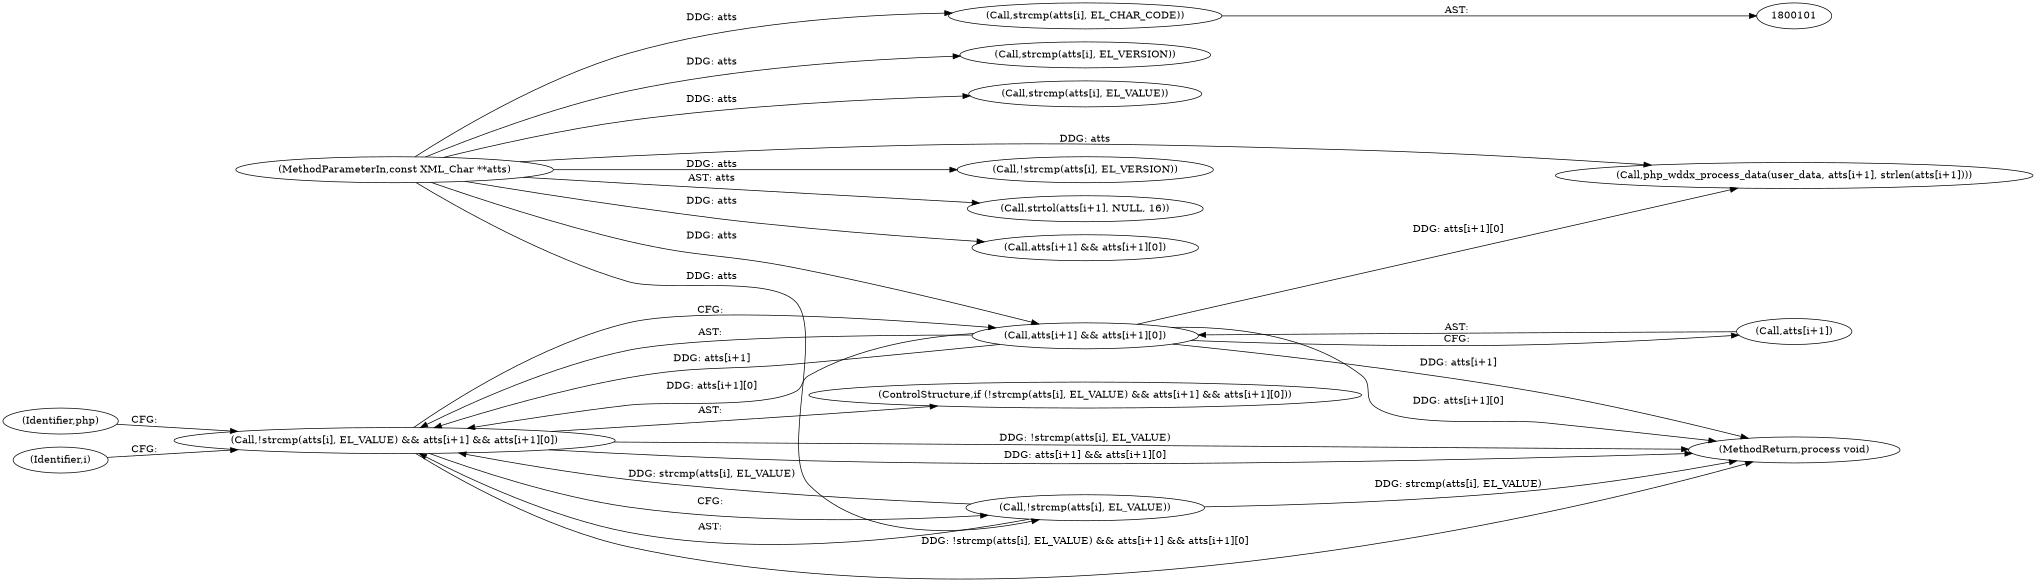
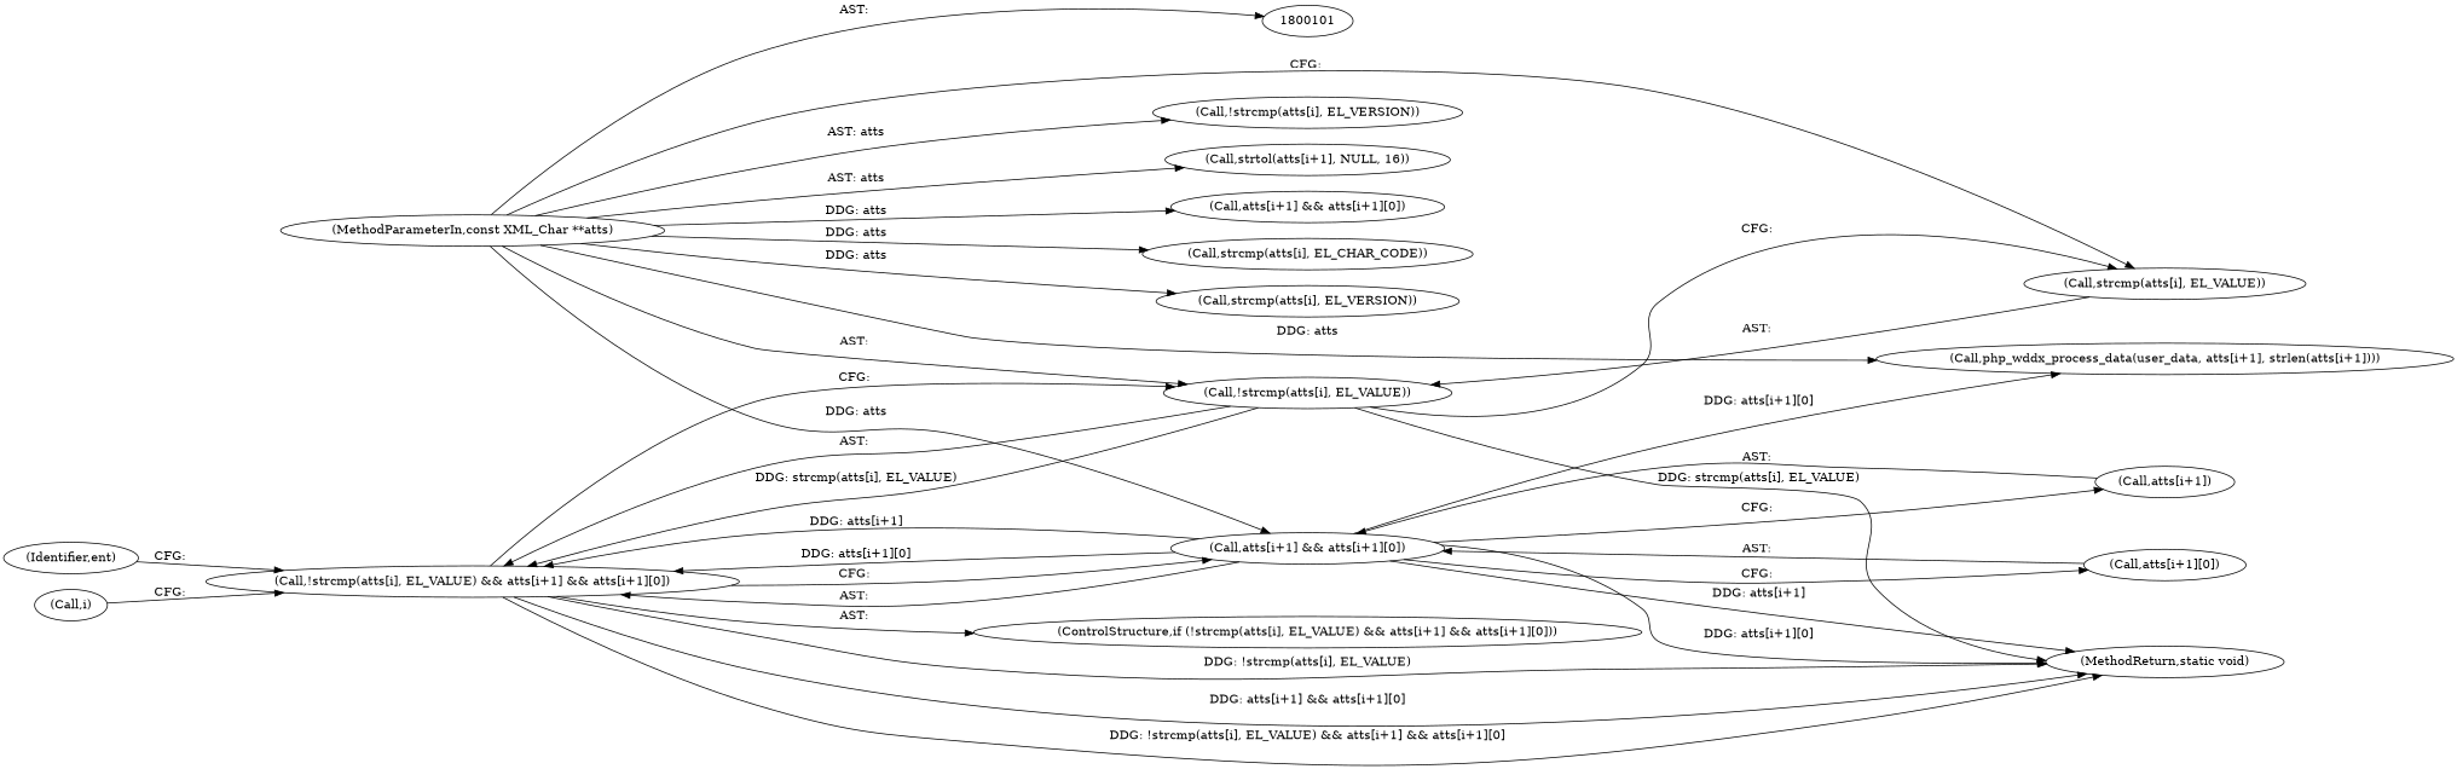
  digraph {
    rankdir=LR
    n1 [label="(Call,!strcmp(atts[i], EL_VALUE) && atts[i+1] && atts[i+1][0])"]
    n2 [label="(Call,!strcmp(atts[i], EL_VALUE))"]
    n3 [label="(Call,atts[i+1] && atts[i+1][0])"]
    n4 [label="(ControlStructure,if (!strcmp(atts[i], EL_VALUE) && atts[i+1] && atts[i+1][0]))"]
-   n5 [label="(MethodReturn,process void)"]
+   n5 [label="(MethodReturn,static void)"]
    n6 [label="(Call,strcmp(atts[i], EL_VALUE))"]
    n7 [label="(Call,php_wddx_process_data(user_data, atts[i+1], strlen(atts[i+1])))"]
    n8 [label="(Call,atts[i+1])"]
+   n9 [label="(Call,atts[i+1][0])"]
    n10 [label="(MethodParameterIn,const XML_Char **atts)"]
    n11 [label="(Call,!strcmp(atts[i], EL_VERSION))"]
    n12 [label="(Call,strtol(atts[i+1], NULL, 16))"]
    n13 [label="(Call,atts[i+1] && atts[i+1][0])"]
    n14 [label="(Call,strcmp(atts[i], EL_CHAR_CODE))"]
    n15 [label="(Call,strcmp(atts[i], EL_VERSION))"]
    n16 [label=1800101]
-   n17 [label="(Identifier,php)"]
-   n18 [label="(Identifier,i)"]
+   n17 [label="(Identifier,ent)"]
+   n18 [label="(Call,i)"]
    n1 -> n2 [label="CFG: "]
    n1 -> n3 [label="CFG: "]
    n1 -> n4 [label="AST: "]
    n1 -> n5 [label="DDG: !strcmp(atts[i], EL_VALUE)"]
    n1 -> n5 [label="DDG: atts[i+1] && atts[i+1][0]"]
    n1 -> n5 [label="DDG: !strcmp(atts[i], EL_VALUE) && atts[i+1] && atts[i+1][0]"]
    n2 -> n1 [label="AST: "]
    n2 -> n1 [label="DDG: strcmp(atts[i], EL_VALUE)"]
    n2 -> n5 [label="DDG: strcmp(atts[i], EL_VALUE)"]
+   n2 -> n6 [label="CFG: "]
    n3 -> n1 [label="AST: "]
    n3 -> n1 [label="DDG: atts[i+1]"]
    n3 -> n1 [label="DDG: atts[i+1][0]"]
    n3 -> n5 [label="DDG: atts[i+1]"]
    n3 -> n5 [label="DDG: atts[i+1][0]"]
    n3 -> n7 [label="DDG: atts[i+1][0]"]
    n3 -> n8 [label="CFG: "]
+   n3 -> n9 [label="CFG: "]
+   n6 -> n2 [label="AST: "]
    n8 -> n3 [label="AST: "]
-   n10 -> n2 [label="DDG: atts"]
+   n9 -> n3 [label="AST: "]
+   n10 -> n2 [label="AST: "]
    n10 -> n3 [label="DDG: atts"]
-   n10 -> n6 [label="DDG: atts"]
+   n10 -> n6 [label="CFG: "]
    n10 -> n7 [label="DDG: atts"]
-   n10 -> n11 [label="DDG: atts"]
+   n10 -> n11 [label="AST: atts"]
    n10 -> n12 [label="AST: atts"]
    n10 -> n13 [label="DDG: atts"]
    n10 -> n14 [label="DDG: atts"]
    n10 -> n15 [label="DDG: atts"]
-   n14 -> n16 [label="AST: "]
+   n10 -> n16 [label="AST: "]
    n17 -> n1 [label="CFG: "]
    n18 -> n1 [label="CFG: "]
  }
